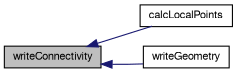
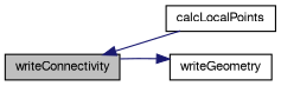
  digraph {
    rankdir=LR
    node [color=black fontname=FreeSans fontsize=10 shape=record]
    edge [color=midnightblue dir=back fontname=FreeSans fontsize=10 labelfontname=FreeSans labelfontsize=10 style=solid]
    n1 [fillcolor=grey75 fontcolor=black height=0.2 label=writeConnectivity style=filled width=0.4]
    n2 [height=0.2 label=calcLocalPoints width=0.4]
    n3 [height=0.2 label=writeGeometry width=0.4]
    n1 -> n2
-   n1 -> n3
+   n3 -> n1
  }
